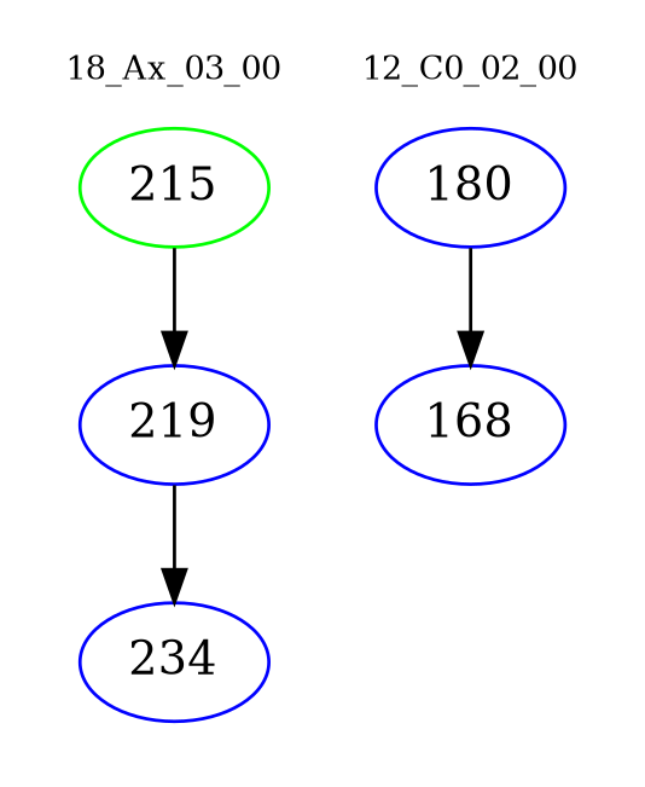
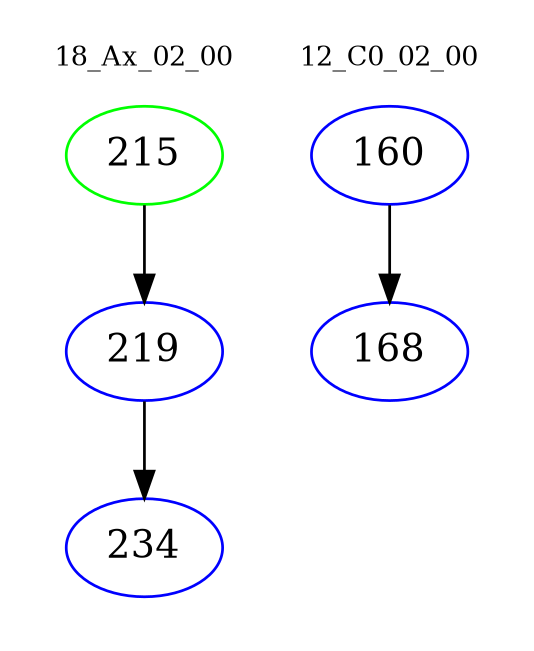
  digraph {
    node [color=blue]
    edge [color=black]
    n1 [color=green label=215]
    n2 [label=219]
    n3 [label=234]
-   n4 [label=180]
+   n4 [label=160]
    n5 [label=168]
    subgraph cluster_1 {
      color=white
      fontsize=10
-     label="18_Ax_03_00"
+     label="18_Ax_02_00"
      n1
      n2
      n3
    }
    subgraph cluster_2 {
      color=white
      fontsize=10
      label="12_C0_02_00"
      n4
      n5
    }
    n1 -> n2
    n2 -> n3
    n4 -> n5
  }
